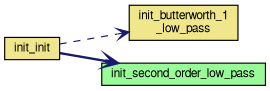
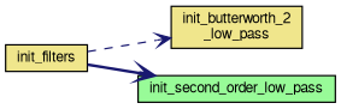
  digraph {
    rankdir=LR
    node [color=black fillcolor=khaki fontname=FreeSans fontsize=10 shape=record style=filled]
    edge [arrowhead=vee color=midnightblue fontname=FreeSans fontsize=10 labelfontname=FreeSans labelfontsize=10]
-   n1 [fontcolor=black height=0.2 label=init_init width=0.4]
-   n2 [height=0.2 label="init_butterworth_1\l_low_pass" width=0.4]
+   n1 [fontcolor=black height=0.2 label=init_filters width=0.4]
+   n2 [height=0.2 label="init_butterworth_2\l_low_pass" width=0.4]
    n3 [fillcolor=palegreen height=0.2 label=init_second_order_low_pass width=0.4]
    n1 -> n2 [style=dashed]
    n1 -> n3 [style=bold]
  }
